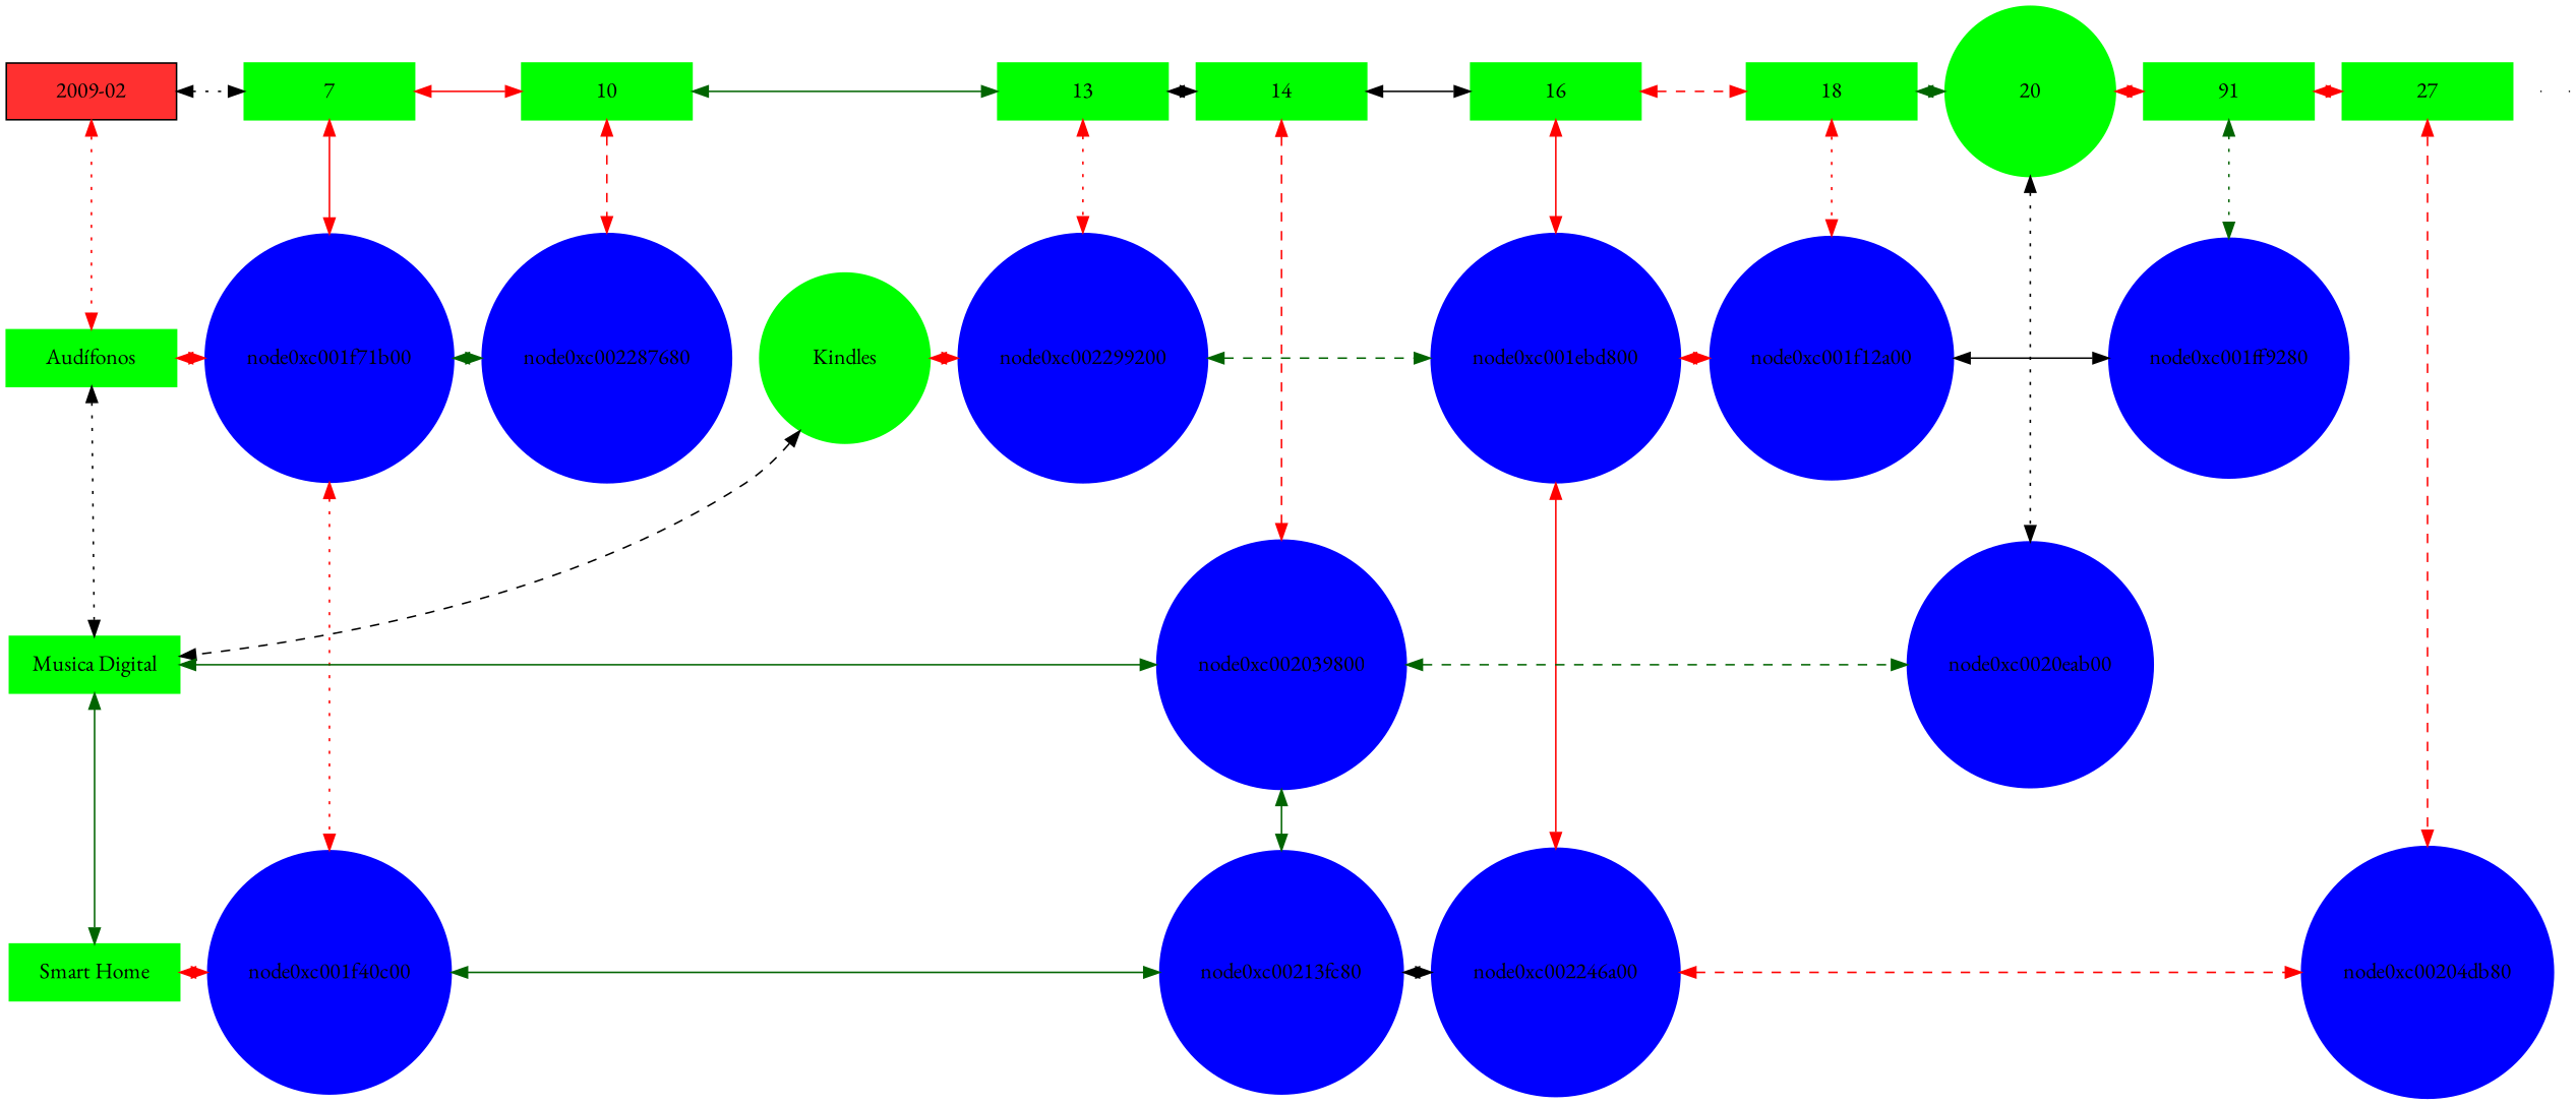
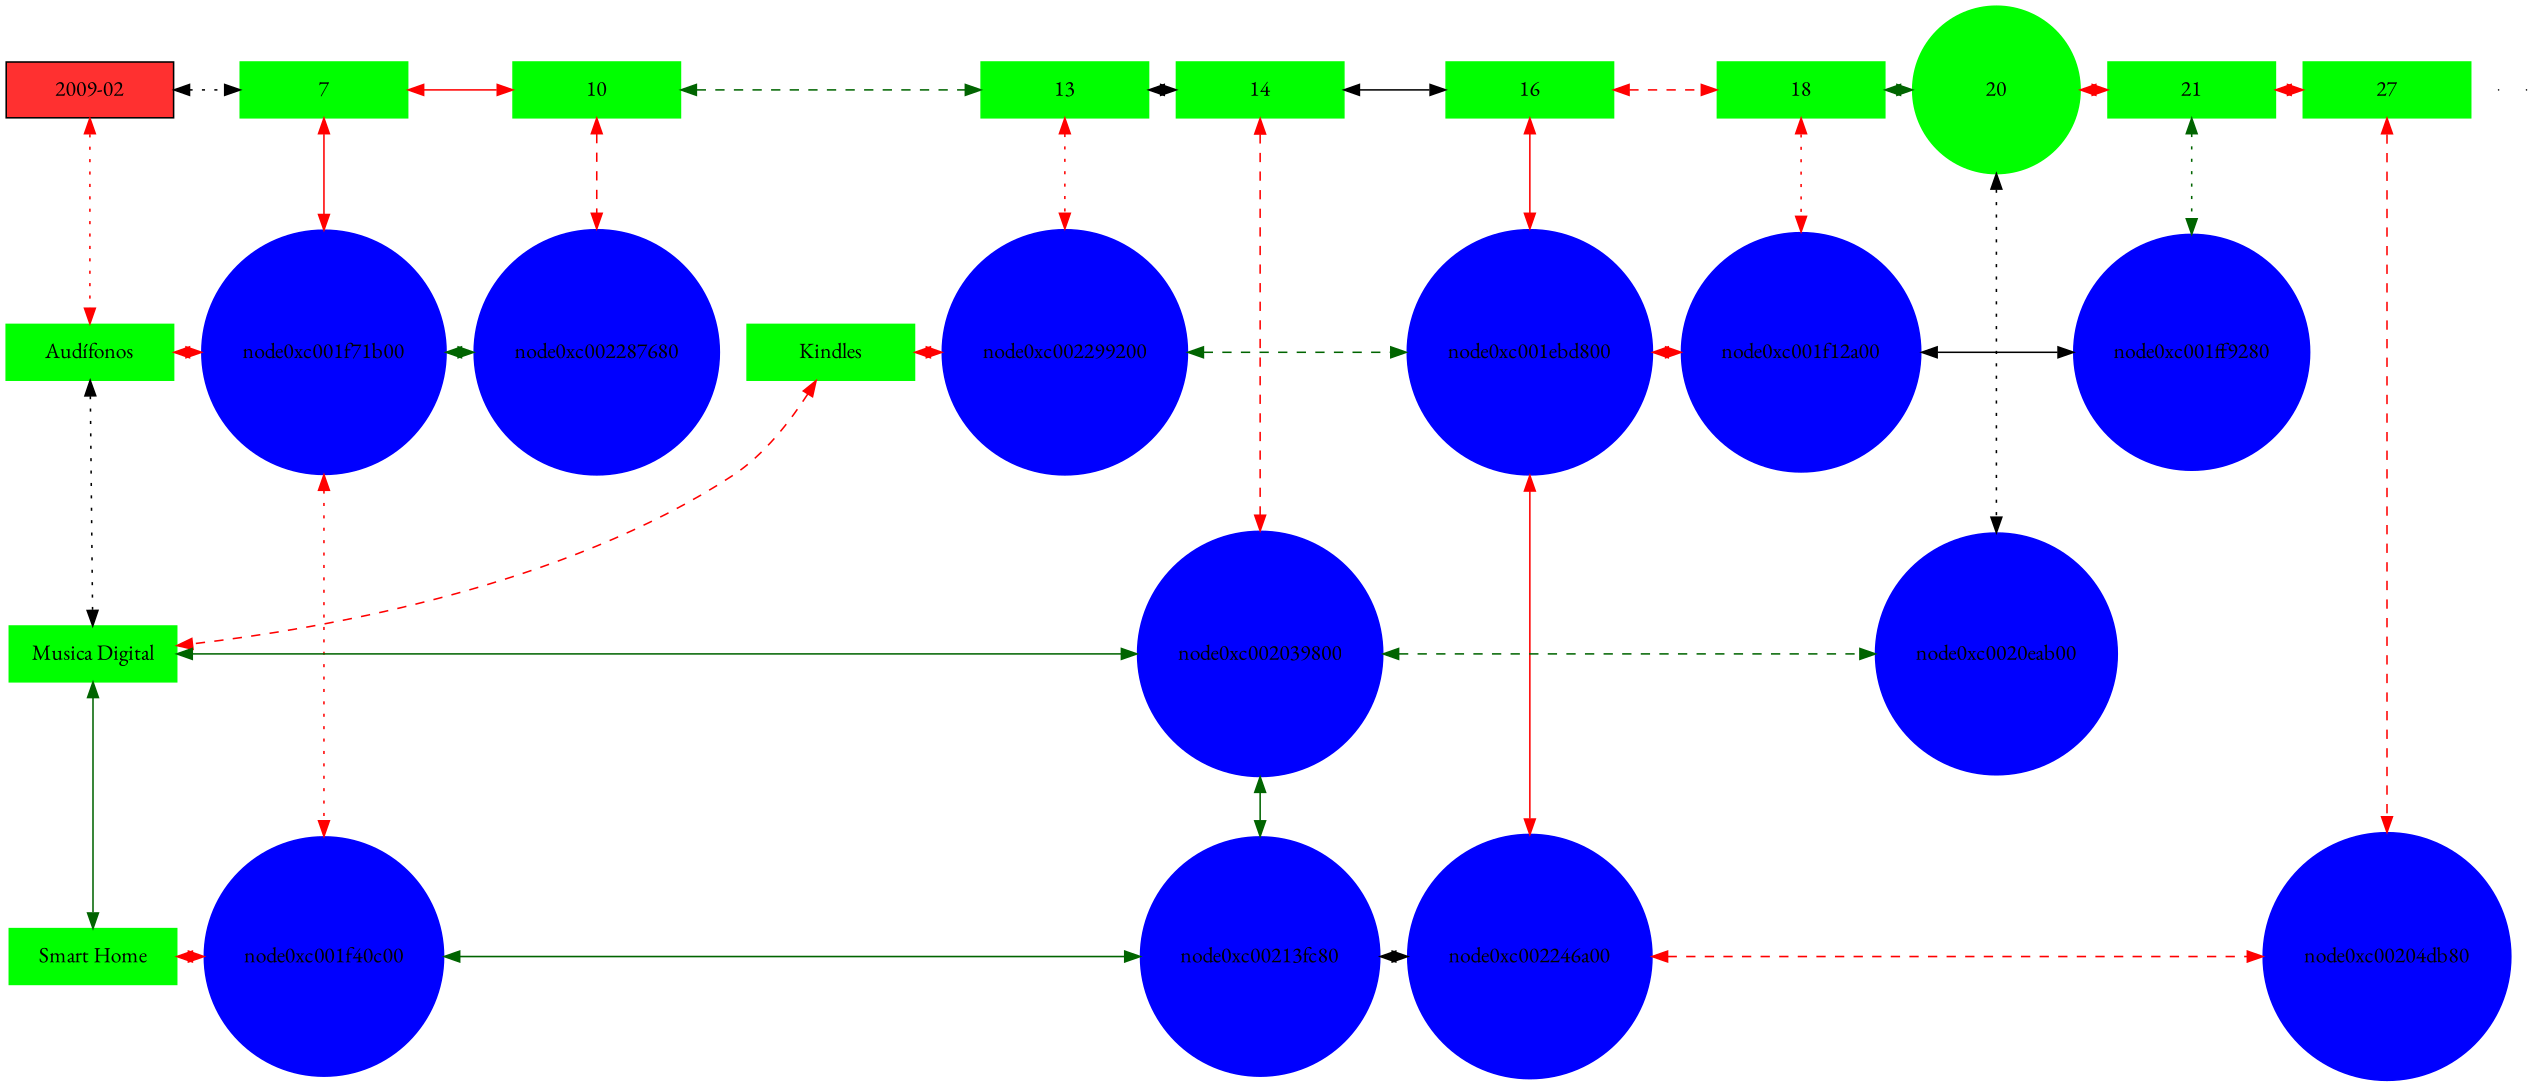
  digraph {
    fontname="EB Garamond"
    node [fontname="EB Garamond" group=1 shape=box style=filled color=green]
    edge [color=red dir=both fontname="EB Garamond" style=dotted]
    n1 [fillcolor=firebrick1 label="2009-02" width=1.5 color=""]
    n2 [group=7 label=7 width=1.5]
    n3 [group=10 label=10 width=1.5]
    n4 [group=13 label=13 width=1.5]
    n5 [group=14 label=14 width=1.5]
    n6 [group=16 label=16 width=1.5]
    n7 [group=18 label=18 width=1.5]
    n8 [group=20 label=20 shape=circle width=1.5]
-   n9 [group=21 label=91 width=1.5]
+   n9 [group=21 label=21 width=1.5]
    n10 [group=27 label=27 width=1.5]
    n11 [label="Audífonos" width=1.5]
    node0xc001f71b00 [color=blue group=7 shape=circle width=0.5]
    node0xc002287680 [color=blue group=10 shape=circle width=0.5]
-   n14 [label=Kindles shape=circle width=1.5]
+   n14 [label=Kindles width=1.5]
    node0xc002299200 [color=blue group=13 shape=circle width=0.5]
    node0xc001ebd800 [color=blue group=16 shape=circle width=0.5]
    node0xc001f12a00 [color=blue group=18 shape=circle width=0.5]
    node0xc001ff9280 [color=blue group=21 shape=circle width=0.5]
    n19 [label="Musica Digital" width=1.5]
    node0xc002039800 [color=blue group=14 shape=circle width=0.5]
    node0xc0020eab00 [color=blue group=20 shape=circle width=0.5]
    n22 [label="Smart Home" width=1.5]
    node0xc001f40c00 [color=blue group=7 shape=circle width=0.5]
    node0xc00213fc80 [color=blue group=14 shape=circle width=0.5]
    node0xc002246a00 [color=blue group=16 shape=circle width=0.5]
    node0xc00204db80 [color=blue group=27 shape=circle width=0.5]
    e0 [shape=point width=0 group="" style="" color=""]
    e1 [shape=point width=0 group="" style="" color=""]
    subgraph sub_1 {
      rank=same
      n1
      n2
    }
    subgraph sub_2 {
      rank=same
      n2
      n3
    }
    subgraph sub_3 {
      rank=same
      n3
      n4
    }
    subgraph sub_4 {
      rank=same
      n4
      n5
    }
    subgraph sub_5 {
      rank=same
      n5
      n6
    }
    subgraph sub_6 {
      rank=same
      n6
      n7
    }
    subgraph sub_7 {
      rank=same
      n7
      n8
    }
    subgraph sub_8 {
      rank=same
      n8
      n9
    }
    subgraph sub_9 {
      rank=same
      n9
      n10
    }
    subgraph sub_10 {
      rank=same
      n11
      node0xc001f71b00
    }
    subgraph sub_11 {
      rank=same
      node0xc001f71b00
      node0xc002287680
    }
    subgraph sub_12 {
      rank=same
      n14
      node0xc002299200
    }
    subgraph sub_13 {
      rank=same
      node0xc002299200
      node0xc001ebd800
    }
    subgraph sub_14 {
      rank=same
      node0xc001ebd800
      node0xc001f12a00
    }
    subgraph sub_15 {
      rank=same
      node0xc001f12a00
      node0xc001ff9280
    }
    subgraph sub_16 {
      rank=same
      n19
      node0xc002039800
    }
    subgraph sub_17 {
      rank=same
      node0xc002039800
      node0xc0020eab00
    }
    subgraph sub_18 {
      rank=same
      n22
      node0xc001f40c00
    }
    subgraph sub_19 {
      rank=same
      node0xc001f40c00
      node0xc00213fc80
    }
    subgraph sub_20 {
      rank=same
      node0xc00213fc80
      node0xc002246a00
    }
    subgraph sub_21 {
      rank=same
      node0xc002246a00
      node0xc00204db80
    }
    n1 -> n2 [color=black]
    n1 -> n11
    n2 -> n3 [style=solid]
    n2 -> node0xc001f71b00 [style=solid]
-   n3 -> n4 [color=darkgreen style=solid]
+   n3 -> n4 [color=darkgreen style=dashed]
    n3 -> node0xc002287680 [style=dashed]
    n4 -> n5 [color=black]
    n4 -> node0xc002299200
    n5 -> n6 [color=black style=solid]
    n5 -> node0xc002039800 [style=dashed]
    n6 -> n7 [style=dashed]
    n6 -> node0xc001ebd800 [style=solid]
    n7 -> n8 [color=darkgreen]
    n7 -> node0xc001f12a00
    n8 -> n9 [style=solid]
    n8 -> node0xc0020eab00 [color=black]
    n9 -> n10 [style=dashed]
    n9 -> node0xc001ff9280 [color=darkgreen]
    n10 -> node0xc00204db80 [style=dashed]
    n11 -> node0xc001f71b00 [style=solid]
    n11 -> n19 [color=black]
    node0xc001f71b00 -> node0xc002287680 [color=darkgreen]
    node0xc001f71b00 -> node0xc001f40c00
    n14 -> node0xc002299200 [style=dashed]
-   n14 -> n19 [color=black style=dashed]
+   n14 -> n19 [style=dashed]
    node0xc002299200 -> node0xc001ebd800 [color=darkgreen style=dashed]
    node0xc001ebd800 -> node0xc001f12a00
    node0xc001ebd800 -> node0xc002246a00 [style=solid]
    node0xc001f12a00 -> node0xc001ff9280 [color=black style=solid]
    n19 -> node0xc002039800 [color=darkgreen style=solid]
    n19 -> n22 [color=darkgreen style=solid]
    node0xc002039800 -> node0xc0020eab00 [color=darkgreen style=dashed]
    node0xc002039800 -> node0xc00213fc80 [color=darkgreen style=solid]
    n22 -> node0xc001f40c00
    node0xc001f40c00 -> node0xc00213fc80 [color=darkgreen style=solid]
    node0xc00213fc80 -> node0xc002246a00 [color=black style=dashed]
    node0xc002246a00 -> node0xc00204db80 [style=dashed]
  }
